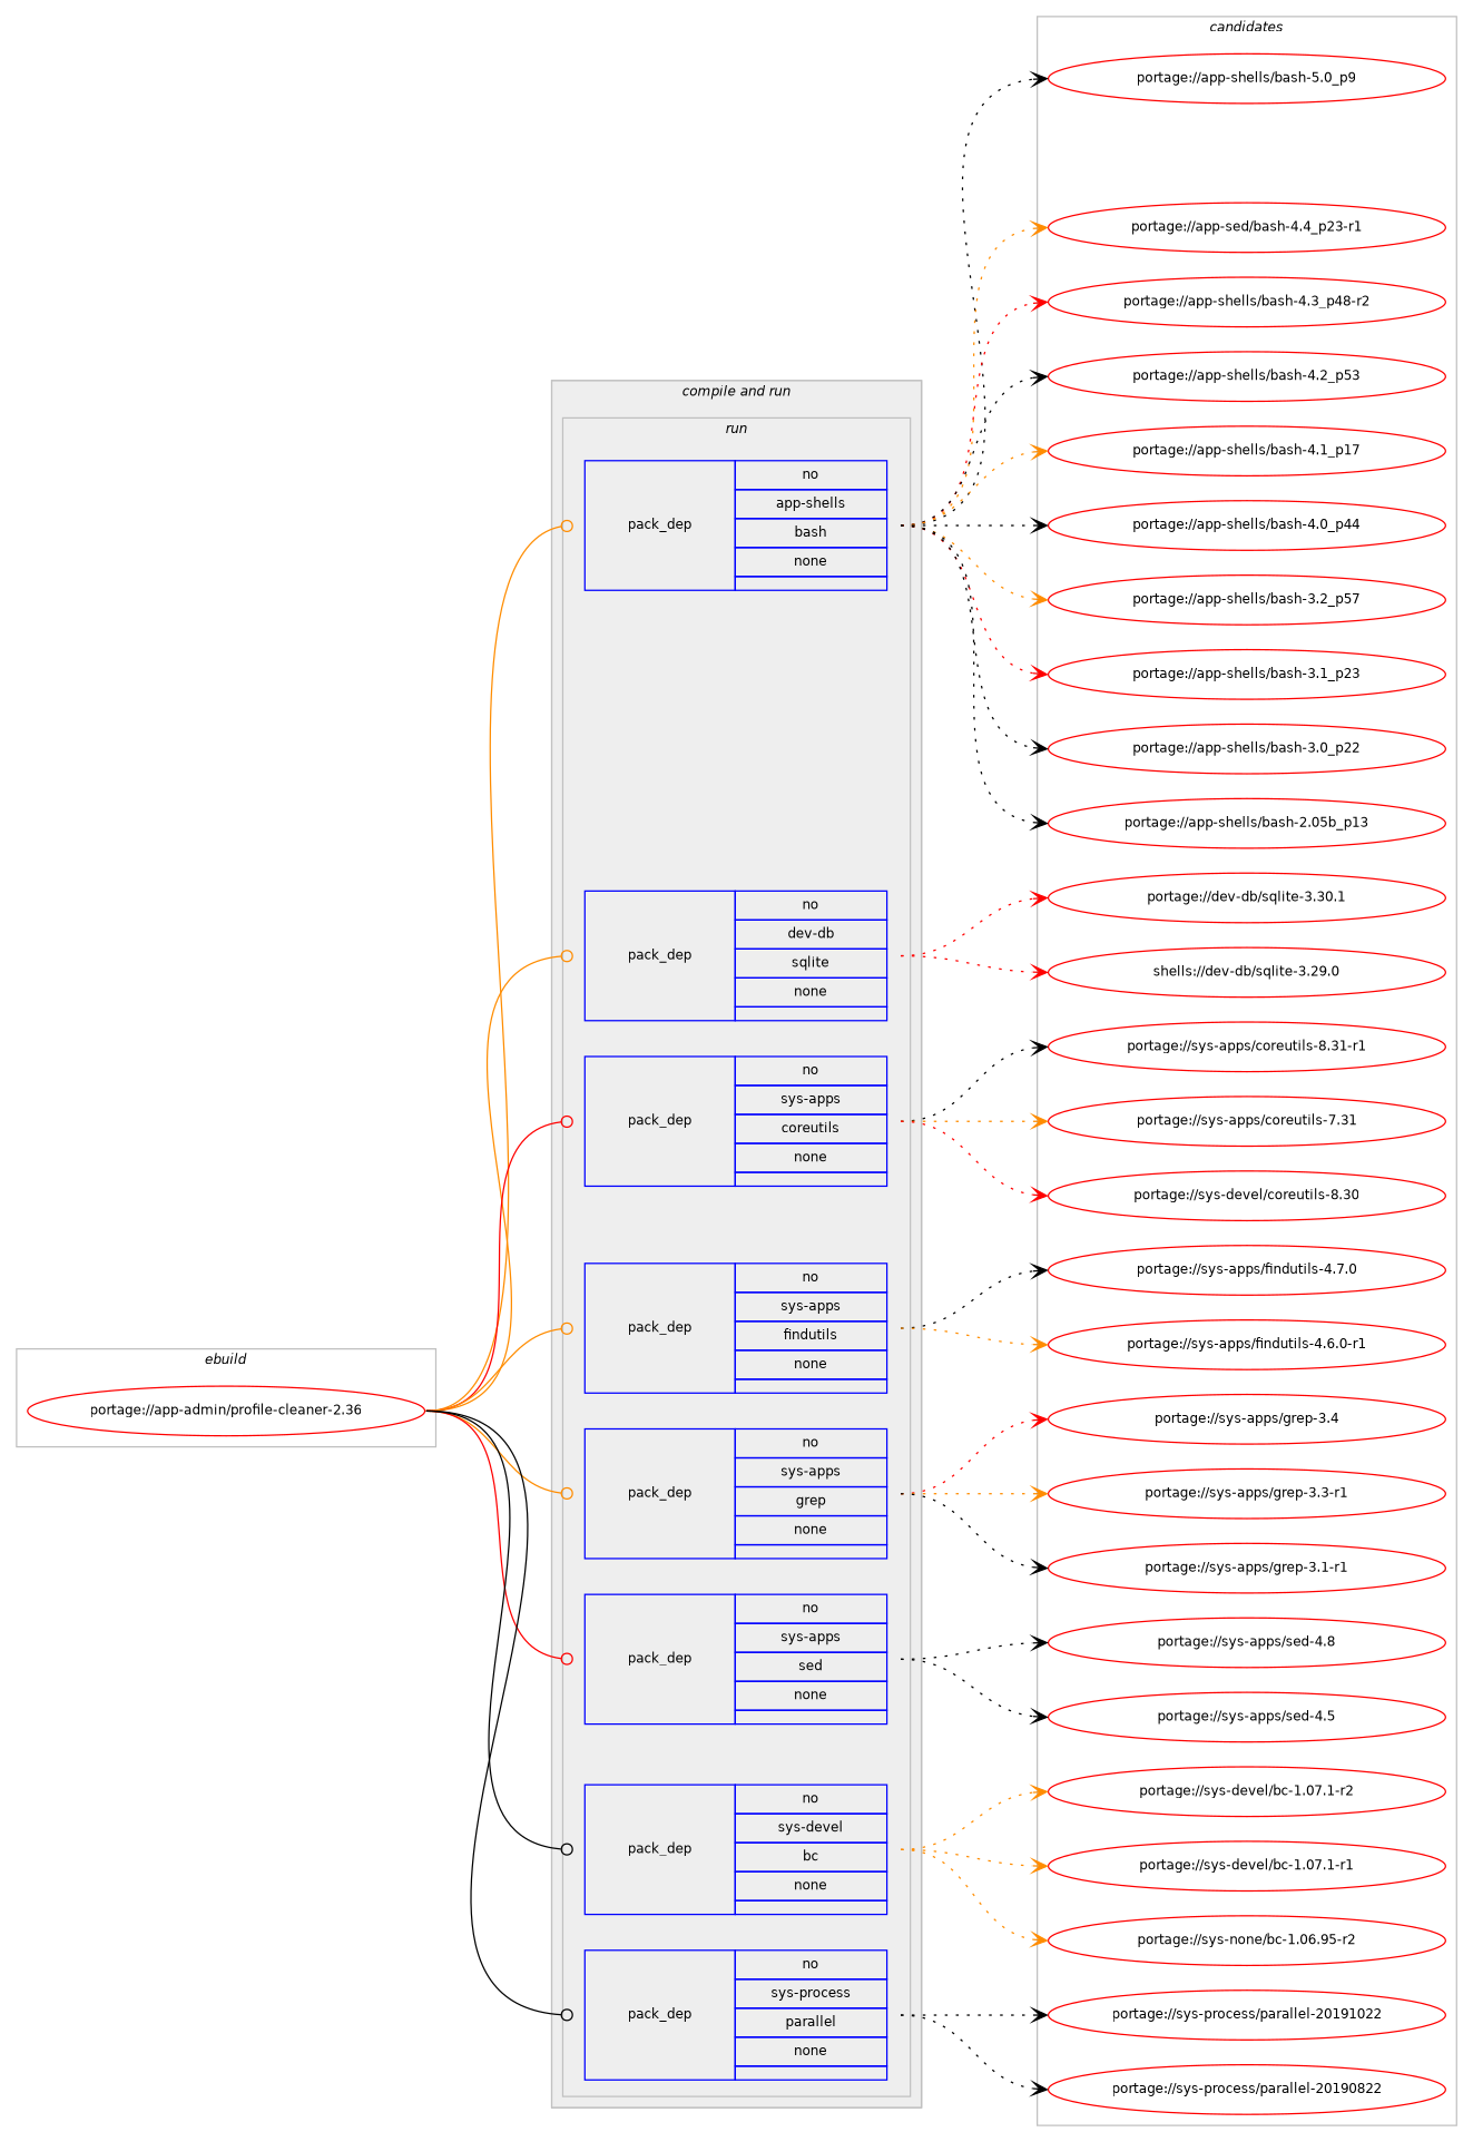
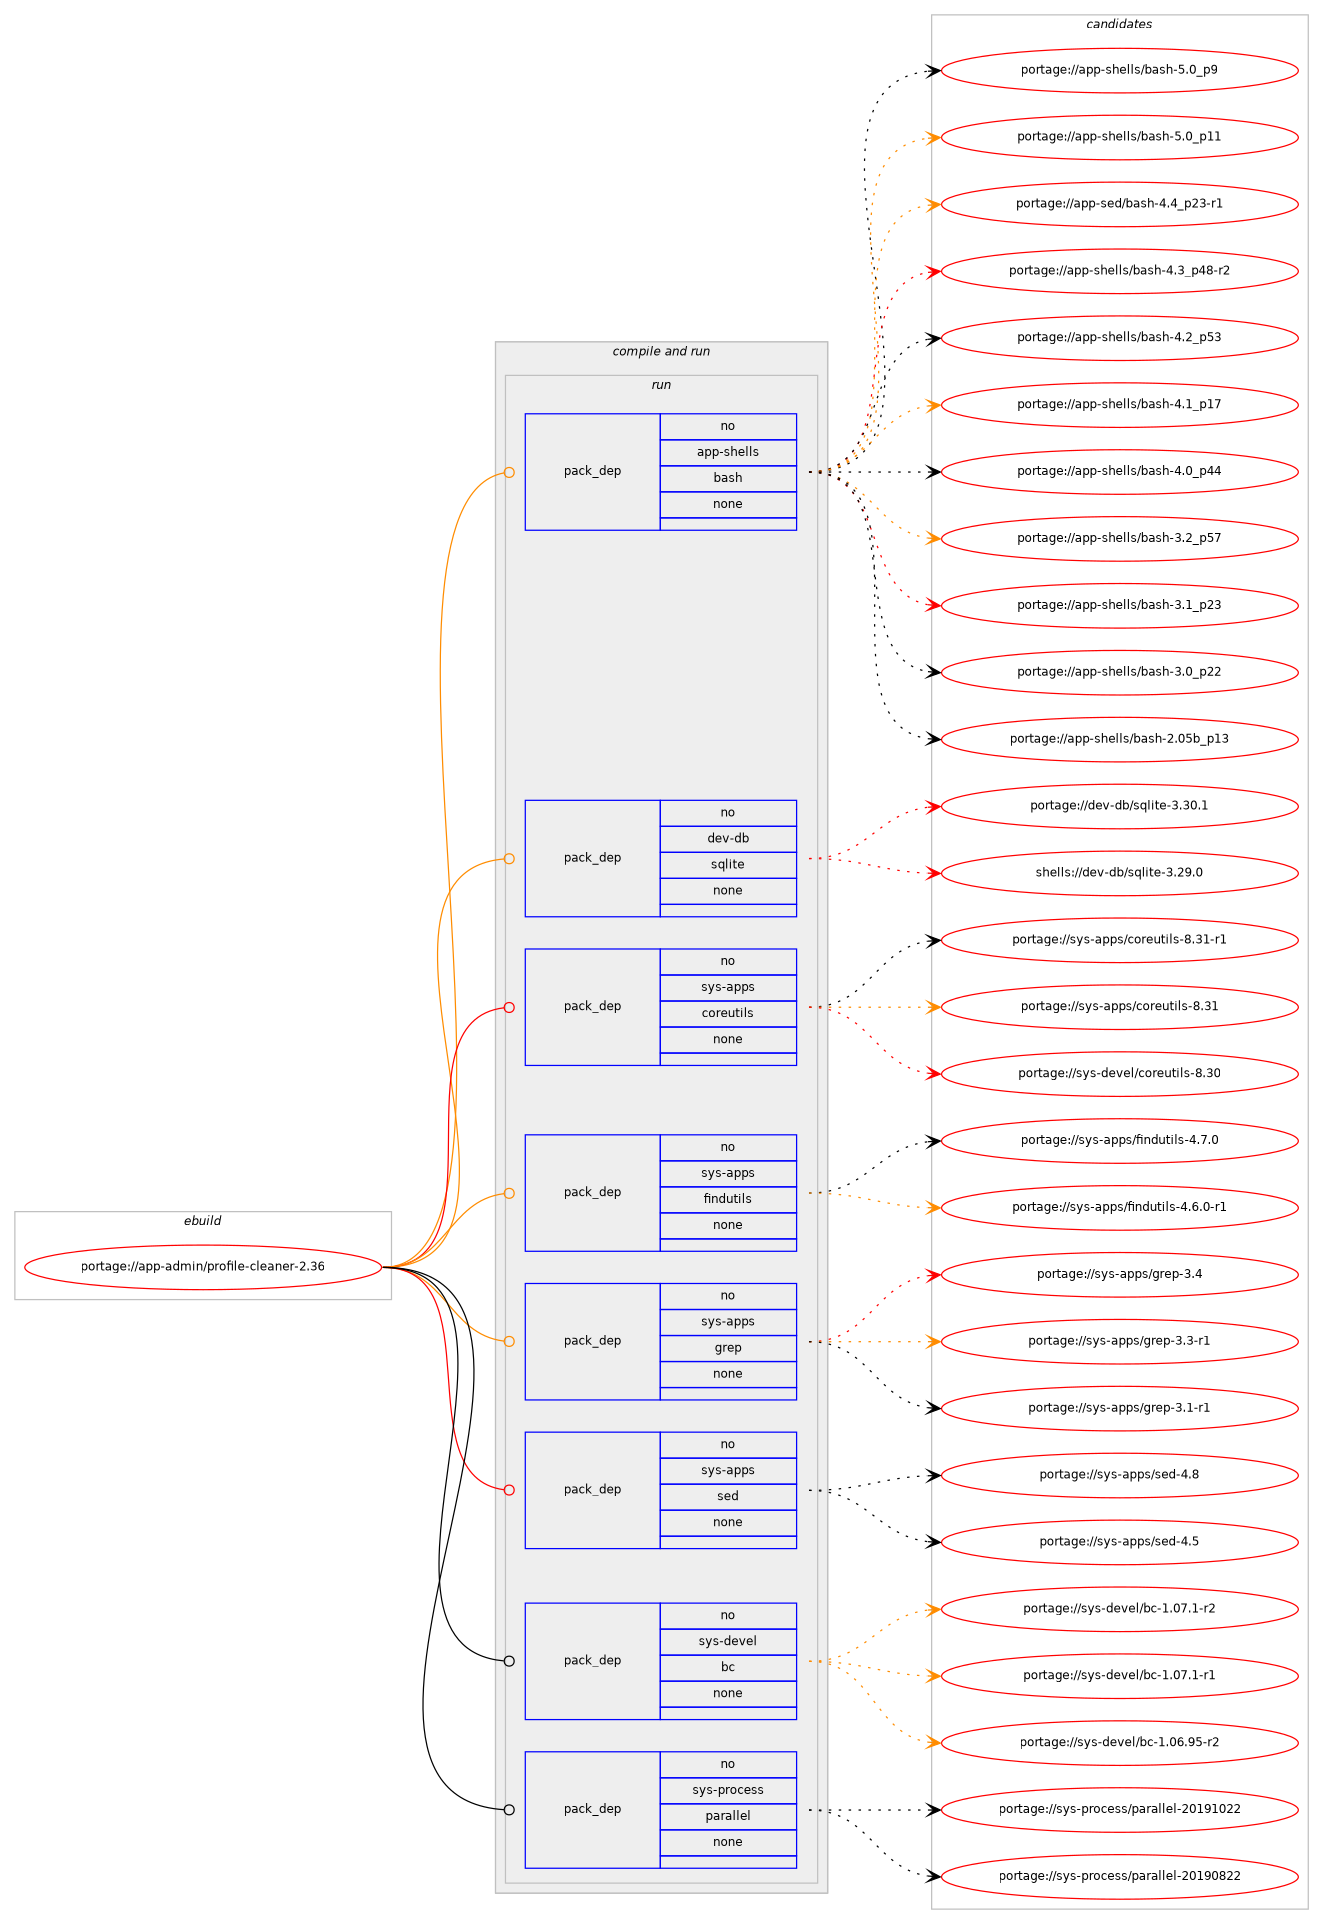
  digraph {
    compound=true
    concentrate=true
    fontname=Helvetica
    fontsize=10
    newrank=true
    rankdir=LR
    ranksep=1.5
    node [color=red fontname=Helvetica fontsize=10]
    edge [arrowhead=vee color=darkorange headport=w style=dotted tailport=e weight=100]
    n1 [label="portage://app-admin/profile-cleaner-2.36" width=4]
    n2 [color=blue label=<<TABLE BORDER="0" CELLBORDER="1" CELLSPACING="0" CELLPADDING="4" WIDTH="220"><TR><TD ROWSPAN="6" CELLPADDING="30">pack_dep</TD></TR><TR><TD WIDTH="110">no</TD></TR><TR><TD>app-shells</TD></TR><TR><TD>bash</TD></TR><TR><TD>none</TD></TR><TR><TD></TD></TR></TABLE>> shape=none]
    n3 [color=blue label=<<TABLE BORDER="0" CELLBORDER="1" CELLSPACING="0" CELLPADDING="4" WIDTH="220"><TR><TD ROWSPAN="6" CELLPADDING="30">pack_dep</TD></TR><TR><TD WIDTH="110">no</TD></TR><TR><TD>dev-db</TD></TR><TR><TD>sqlite</TD></TR><TR><TD>none</TD></TR><TR><TD></TD></TR></TABLE>> shape=none]
    n4 [color=blue label=<<TABLE BORDER="0" CELLBORDER="1" CELLSPACING="0" CELLPADDING="4" WIDTH="220"><TR><TD ROWSPAN="6" CELLPADDING="30">pack_dep</TD></TR><TR><TD WIDTH="110">no</TD></TR><TR><TD>sys-apps</TD></TR><TR><TD>coreutils</TD></TR><TR><TD>none</TD></TR><TR><TD></TD></TR></TABLE>> shape=none]
    n5 [color=blue label=<<TABLE BORDER="0" CELLBORDER="1" CELLSPACING="0" CELLPADDING="4" WIDTH="220"><TR><TD ROWSPAN="6" CELLPADDING="30">pack_dep</TD></TR><TR><TD WIDTH="110">no</TD></TR><TR><TD>sys-apps</TD></TR><TR><TD>findutils</TD></TR><TR><TD>none</TD></TR><TR><TD></TD></TR></TABLE>> shape=none]
    n6 [color=blue label=<<TABLE BORDER="0" CELLBORDER="1" CELLSPACING="0" CELLPADDING="4" WIDTH="220"><TR><TD ROWSPAN="6" CELLPADDING="30">pack_dep</TD></TR><TR><TD WIDTH="110">no</TD></TR><TR><TD>sys-apps</TD></TR><TR><TD>grep</TD></TR><TR><TD>none</TD></TR><TR><TD></TD></TR></TABLE>> shape=none]
    n7 [color=blue label=<<TABLE BORDER="0" CELLBORDER="1" CELLSPACING="0" CELLPADDING="4" WIDTH="220"><TR><TD ROWSPAN="6" CELLPADDING="30">pack_dep</TD></TR><TR><TD WIDTH="110">no</TD></TR><TR><TD>sys-apps</TD></TR><TR><TD>sed</TD></TR><TR><TD>none</TD></TR><TR><TD></TD></TR></TABLE>> shape=none]
    n8 [color=blue label=<<TABLE BORDER="0" CELLBORDER="1" CELLSPACING="0" CELLPADDING="4" WIDTH="220"><TR><TD ROWSPAN="6" CELLPADDING="30">pack_dep</TD></TR><TR><TD WIDTH="110">no</TD></TR><TR><TD>sys-devel</TD></TR><TR><TD>bc</TD></TR><TR><TD>none</TD></TR><TR><TD></TD></TR></TABLE>> shape=none]
    n9 [color=blue label=<<TABLE BORDER="0" CELLBORDER="1" CELLSPACING="0" CELLPADDING="4" WIDTH="220"><TR><TD ROWSPAN="6" CELLPADDING="30">pack_dep</TD></TR><TR><TD WIDTH="110">no</TD></TR><TR><TD>sys-process</TD></TR><TR><TD>parallel</TD></TR><TR><TD>none</TD></TR><TR><TD></TD></TR></TABLE>> shape=none]
    n10 [label="portage://app-shells/bash-5.0_p9" width=4]
+   n11 [label="portage://app-shells/bash-5.0_p11" width=4]
    n12 [label="portage://app-sed/bash-4.4_p23-r1" width=4]
    n13 [label="portage://app-shells/bash-4.3_p48-r2" width=4]
    n14 [label="portage://app-shells/bash-4.2_p53" width=4]
    n15 [label="portage://app-shells/bash-4.1_p17" width=4]
    n16 [label="portage://app-shells/bash-4.0_p44" width=4]
    n17 [label="portage://app-shells/bash-3.2_p57" width=4]
    n18 [label="portage://app-shells/bash-3.1_p23" width=4]
    n19 [label="portage://app-shells/bash-3.0_p22" width=4]
    n20 [label="portage://app-shells/bash-2.05b_p13" width=4]
    n21 [label="portage://dev-db/sqlite-3.30.1" width=4]
    n22 [label="shells://dev-db/sqlite-3.29.0" width=4]
    n23 [label="portage://sys-apps/coreutils-8.31-r1" width=4]
-   n24 [label="portage://sys-apps/coreutils-7.31" width=4]
+   n24 [label="portage://sys-apps/coreutils-8.31" width=4]
    n25 [label="portage://sys-devel/coreutils-8.30" width=4]
    n26 [label="portage://sys-apps/findutils-4.7.0" width=4]
    n27 [label="portage://sys-apps/findutils-4.6.0-r1" width=4]
    n28 [label="portage://sys-apps/grep-3.4" width=4]
    n29 [label="portage://sys-apps/grep-3.3-r1" width=4]
    n30 [label="portage://sys-apps/grep-3.1-r1" width=4]
    n31 [label="portage://sys-apps/sed-4.8" width=4]
    n32 [label="portage://sys-apps/sed-4.5" width=4]
    n33 [label="portage://sys-devel/bc-1.07.1-r2" width=4]
    n34 [label="portage://sys-devel/bc-1.07.1-r1" width=4]
-   n35 [label="portage://sys-none/bc-1.06.95-r2" width=4]
+   n35 [label="portage://sys-devel/bc-1.06.95-r2" width=4]
    n36 [label="portage://sys-process/parallel-20191022" width=4]
    n37 [label="portage://sys-process/parallel-20190822" width=4]
    subgraph cluster_1 {
      color=gray
      label=<<i>ebuild</i>>
      rank=same
      n1
    }
    subgraph cluster_2 {
      color=gray
      label=<<i>dependencies</i>>
      subgraph cluster_3 {
        color=gray
        fillcolor="#eeeeee"
        label=<<i>compile</i>>
        style=filled
      }
      subgraph cluster_4 {
        color=gray
        fillcolor="#eeeeee"
        label=<<i>compile and run</i>>
        style=filled
      }
      subgraph cluster_5 {
        color=gray
        fillcolor="#eeeeee"
        label=<<i>run</i>>
        style=filled
        subgraph sub_6 {
          color=gray
          fillcolor="#eeeeee"
          label=<<i>run</i>>
          style=filled
          n2
        }
        subgraph sub_7 {
          color=gray
          fillcolor="#eeeeee"
          label=<<i>run</i>>
          style=filled
          n3
        }
        subgraph sub_8 {
          color=gray
          fillcolor="#eeeeee"
          label=<<i>run</i>>
          style=filled
          n4
        }
        subgraph sub_9 {
          color=gray
          fillcolor="#eeeeee"
          label=<<i>run</i>>
          style=filled
          n5
        }
        subgraph sub_10 {
          color=gray
          fillcolor="#eeeeee"
          label=<<i>run</i>>
          style=filled
          n6
        }
        subgraph sub_11 {
          color=gray
          fillcolor="#eeeeee"
          label=<<i>run</i>>
          style=filled
          n7
        }
        subgraph sub_12 {
          color=gray
          fillcolor="#eeeeee"
          label=<<i>run</i>>
          style=filled
          n8
        }
        subgraph sub_13 {
          color=gray
          fillcolor="#eeeeee"
          label=<<i>run</i>>
          style=filled
          n9
        }
      }
    }
    subgraph cluster_14 {
      color=gray
      label=<<i>candidates</i>>
      rank=same
      subgraph sub_15 {
        color=black
        label=<<i>candidates</i>>
        nodesep=1
        rank=same
        n10
+       n11
        n12
        n13
        n14
        n15
        n16
        n17
        n18
        n19
        n20
      }
      subgraph sub_16 {
        color=black
        label=<<i>candidates</i>>
        nodesep=1
        rank=same
        n21
        n22
      }
      subgraph sub_17 {
        color=black
        label=<<i>candidates</i>>
        nodesep=1
        rank=same
        n23
        n24
        n25
      }
      subgraph sub_18 {
        color=black
        label=<<i>candidates</i>>
        nodesep=1
        rank=same
        n26
        n27
      }
      subgraph sub_19 {
        color=black
        label=<<i>candidates</i>>
        nodesep=1
        rank=same
        n28
        n29
        n30
      }
      subgraph sub_20 {
        color=black
        label=<<i>candidates</i>>
        nodesep=1
        rank=same
        n31
        n32
      }
      subgraph sub_21 {
        color=black
        label=<<i>candidates</i>>
        nodesep=1
        rank=same
        n33
        n34
        n35
      }
      subgraph sub_22 {
        color=black
        label=<<i>candidates</i>>
        nodesep=1
        rank=same
        n36
        n37
      }
    }
    n1 -> n2 [arrowhead=odot style=solid weight=20]
    n1 -> n3 [arrowhead=odot style=solid weight=20]
    n1 -> n4 [arrowhead=odot color=red style=solid weight=20]
    n1 -> n5 [arrowhead=odot style=solid weight=20]
    n1 -> n6 [arrowhead=odot style=solid weight=20]
    n1 -> n7 [arrowhead=odot color=red style=solid weight=20]
    n1 -> n8 [arrowhead=odot color=black style=solid weight=20]
    n1 -> n9 [arrowhead=odot color=black style=solid weight=20]
    n2 -> n10 [color=black]
+   n2 -> n11
    n2 -> n12
    n2 -> n13 [color=red]
    n2 -> n14 [color=black]
    n2 -> n15
    n2 -> n16 [color=black]
    n2 -> n17
    n2 -> n18 [color=red]
    n2 -> n19 [color=black]
    n2 -> n20 [color=black]
    n3 -> n21 [color=red]
    n3 -> n22 [color=red]
    n4 -> n23 [color=black]
    n4 -> n24
    n4 -> n25 [color=red]
    n5 -> n26 [color=black]
    n5 -> n27
    n6 -> n28 [color=red]
    n6 -> n29
    n6 -> n30 [color=black]
    n7 -> n31 [color=black]
    n7 -> n32 [color=black]
    n8 -> n33
    n8 -> n34
    n8 -> n35
    n9 -> n36 [color=black]
    n9 -> n37 [color=black]
  }
